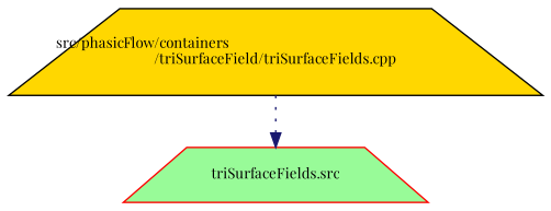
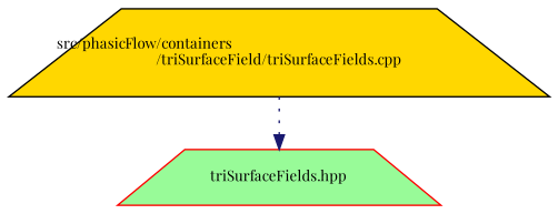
  digraph {
    fontname="Playfair Display"
    node [fontname="Playfair Display" fontsize=10 shape=trapezium style=filled]
    n1 [color=black fillcolor=gold fontcolor=black height=0.2 label="src/phasicFlow/containers\l/triSurfaceField/triSurfaceFields.cpp" width=0.4]
-   n2 [color=red fillcolor=palegreen height=0.2 label="triSurfaceFields.src" width=0.4]
+   n2 [color=red fillcolor=palegreen height=0.2 label="triSurfaceFields.hpp" width=0.4]
    n1 -> n2 [color=midnightblue fontname="Playfair Display" fontsize=10 labelfontname=Helvetica labelfontsize=10 style=dotted]
  }
